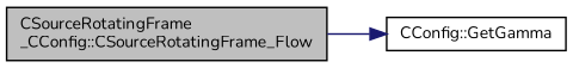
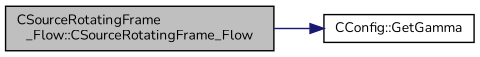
  digraph {
    rankdir=LR
    fontname=Nunito
    node [color=black fontname=Nunito fontsize=10 shape=record style=filled]
-   n1 [fillcolor=grey75 fontcolor=black height=0.2 label="CSourceRotatingFrame\l_CConfig::CSourceRotatingFrame_Flow" width=0.4]
+   n1 [fillcolor=grey75 fontcolor=black height=0.2 label="CSourceRotatingFrame\l_Flow::CSourceRotatingFrame_Flow" width=0.4]
    n2 [fillcolor=white height=0.2 label="CConfig::GetGamma" width=0.4]
    n1 -> n2 [color=midnightblue fontname=Nunito fontsize=10 labelfontname=Helvetica labelfontsize=10 style=solid]
  }
